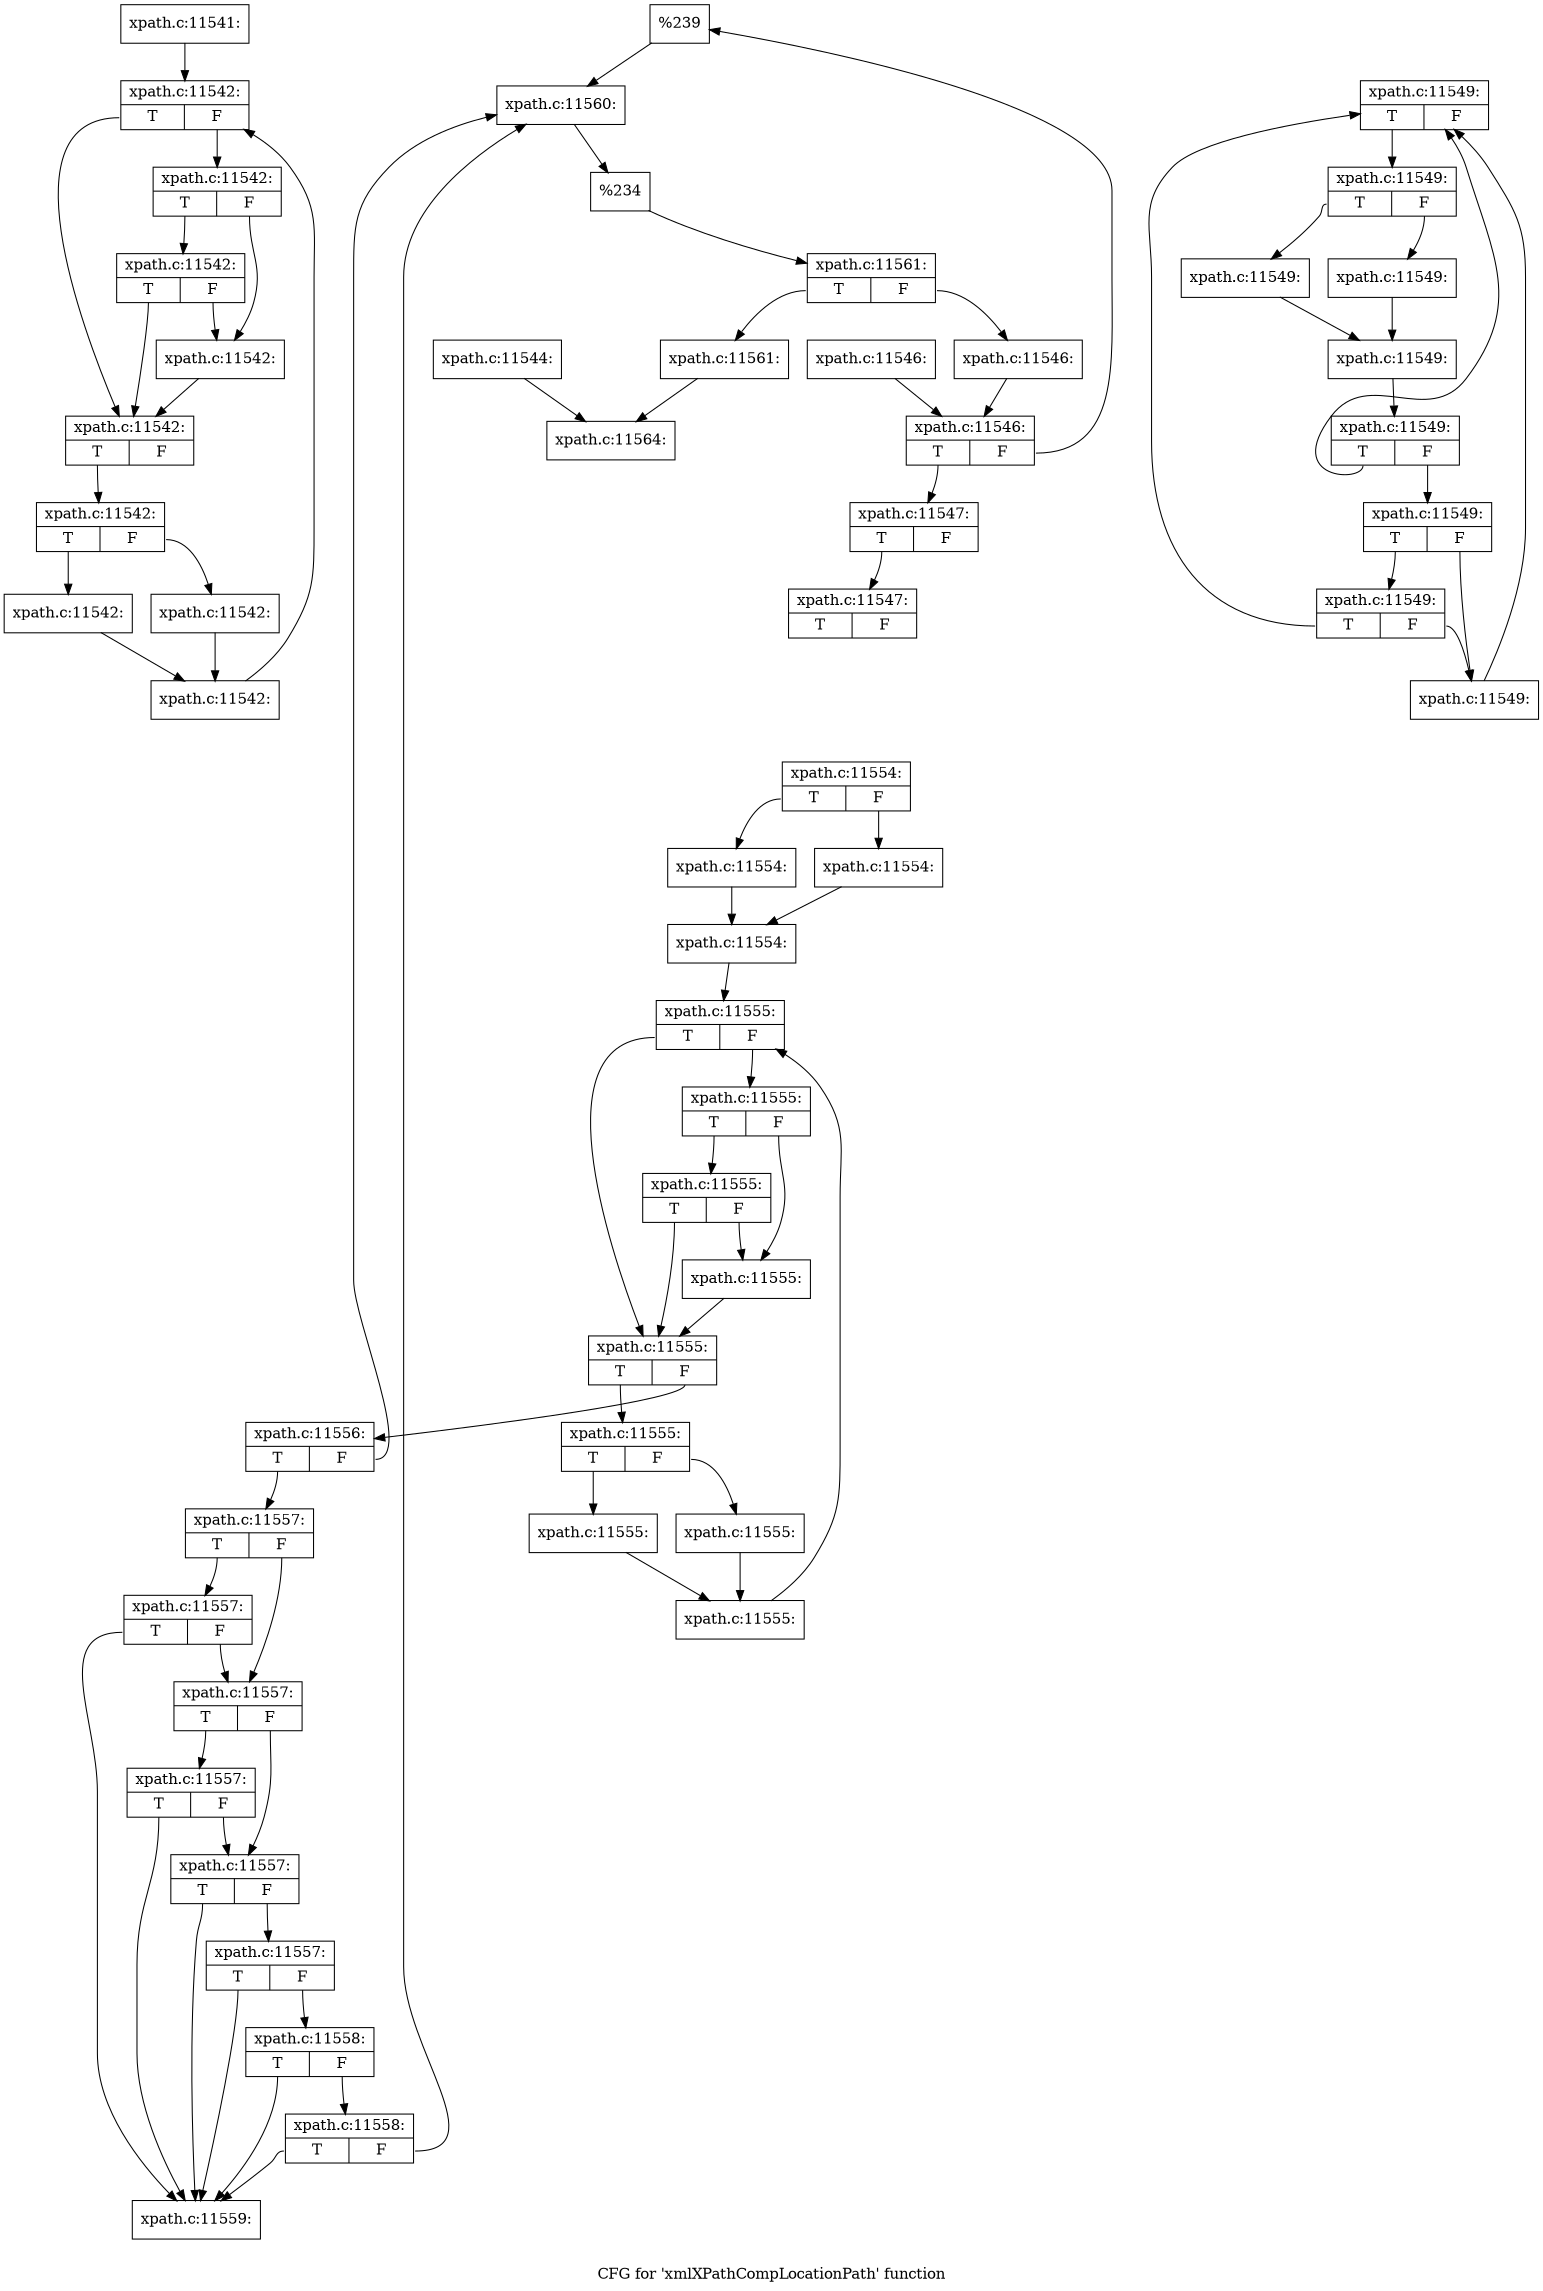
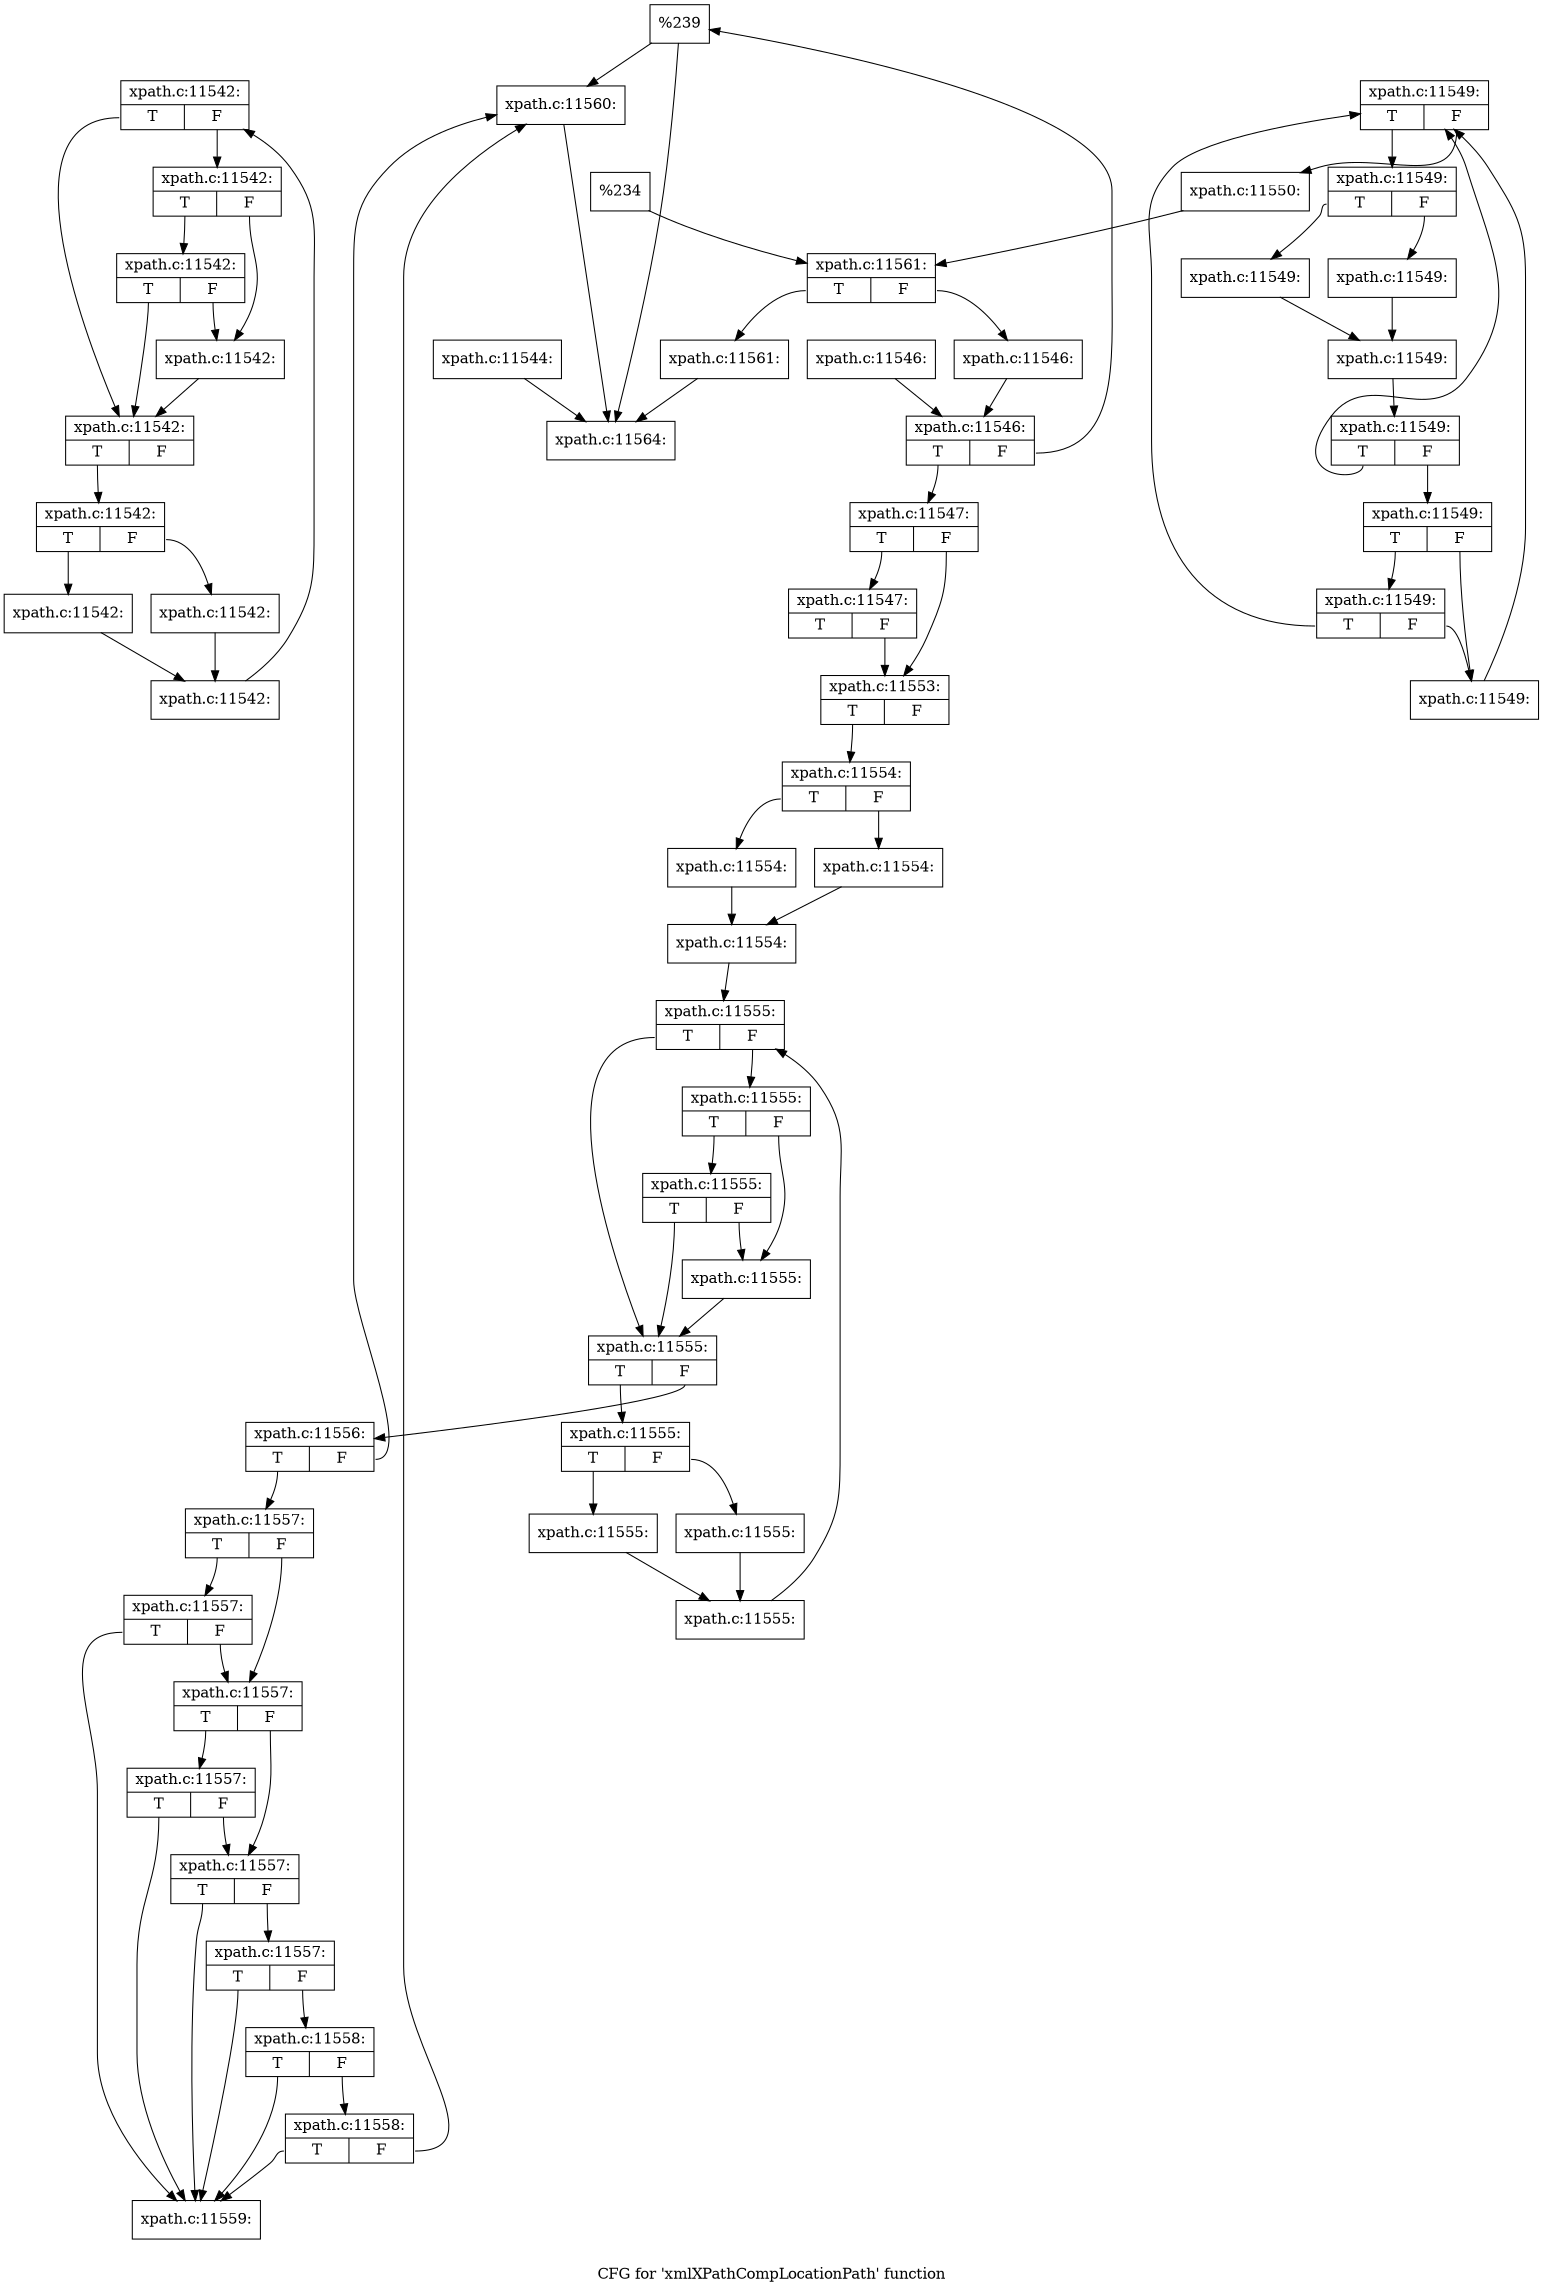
  digraph {
    label="CFG for 'xmlXPathCompLocationPath' function"
    node [shape=record]
    edge [tailport=s0]
-   n1 [label="{xpath.c:11541:}"]
    n2 [label="{xpath.c:11542:|{<s0>T|<s1>F}}"]
    n3 [label="{xpath.c:11542:|{<s0>T|<s1>F}}"]
    n4 [label="{xpath.c:11542:|{<s0>T|<s1>F}}"]
    n5 [label="{xpath.c:11542:|{<s0>T|<s1>F}}"]
    n6 [label="{xpath.c:11542:|{<s0>T|<s1>F}}"]
    n7 [label="{xpath.c:11542:}"]
    n8 [label="{xpath.c:11542:}"]
    n9 [label="{xpath.c:11542:}"]
    n10 [label="{xpath.c:11542:}"]
    n11 [label="{xpath.c:11544:}"]
    n12 [label="{xpath.c:11564:}"]
    n13 [label="{xpath.c:11546:}"]
    n14 [label="{xpath.c:11546:|{<s0>T|<s1>F}}"]
    n15 [label="{xpath.c:11547:|{<s0>T|<s1>F}}"]
    n16 [label="{%239}"]
    n17 [label="{xpath.c:11547:|{<s0>T|<s1>F}}"]
+   n18 [label="{xpath.c:11553:|{<s0>T|<s1>F}}"]
    n19 [label="{xpath.c:11560:}"]
    n20 [label="{xpath.c:11554:|{<s0>T|<s1>F}}"]
    n21 [label="{xpath.c:11554:}"]
    n22 [label="{xpath.c:11554:}"]
    n23 [label="{%234}"]
    n24 [label="{xpath.c:11561:|{<s0>T|<s1>F}}"]
    n25 [label="{xpath.c:11549:|{<s0>T|<s1>F}}"]
    n26 [label="{xpath.c:11549:|{<s0>T|<s1>F}}"]
    n27 [label="{xpath.c:11549:|{<s0>T|<s1>F}}"]
    n28 [label="{xpath.c:11549:|{<s0>T|<s1>F}}"]
+   n29 [label="{xpath.c:11550:}"]
    n30 [label="{xpath.c:11549:|{<s0>T|<s1>F}}"]
    n31 [label="{xpath.c:11549:}"]
    n32 [label="{xpath.c:11549:}"]
    n33 [label="{xpath.c:11549:}"]
    n34 [label="{xpath.c:11549:}"]
    n35 [label="{xpath.c:11561:}"]
    n36 [label="{xpath.c:11546:}"]
    n37 [label="{xpath.c:11554:}"]
    n38 [label="{xpath.c:11555:|{<s0>T|<s1>F}}"]
    n39 [label="{xpath.c:11555:|{<s0>T|<s1>F}}"]
    n40 [label="{xpath.c:11555:|{<s0>T|<s1>F}}"]
    n41 [label="{xpath.c:11555:|{<s0>T|<s1>F}}"]
    n42 [label="{xpath.c:11556:|{<s0>T|<s1>F}}"]
    n43 [label="{xpath.c:11555:|{<s0>T|<s1>F}}"]
    n44 [label="{xpath.c:11555:}"]
    n45 [label="{xpath.c:11555:}"]
    n46 [label="{xpath.c:11555:}"]
    n47 [label="{xpath.c:11557:|{<s0>T|<s1>F}}"]
    n48 [label="{xpath.c:11555:}"]
    n49 [label="{xpath.c:11557:|{<s0>T|<s1>F}}"]
    n50 [label="{xpath.c:11557:|{<s0>T|<s1>F}}"]
    n51 [label="{xpath.c:11559:}"]
    n52 [label="{xpath.c:11557:|{<s0>T|<s1>F}}"]
    n53 [label="{xpath.c:11557:|{<s0>T|<s1>F}}"]
    n54 [label="{xpath.c:11557:|{<s0>T|<s1>F}}"]
    n55 [label="{xpath.c:11558:|{<s0>T|<s1>F}}"]
    n56 [label="{xpath.c:11558:|{<s0>T|<s1>F}}"]
-   n1 -> n2
    n2 -> n3
    n2 -> n4 [tailport=s1]
    n3 -> n5
    n4 -> n6
    n4 -> n7 [tailport=s1]
    n5 -> n8
    n5 -> n9 [tailport=s1]
    n6 -> n3
    n6 -> n7 [tailport=s1]
    n7 -> n3
    n8 -> n10
    n9 -> n10
    n10 -> n2
    n11 -> n12
    n13 -> n14
    n14 -> n15
    n14 -> n16 [tailport=s1]
    n15 -> n17
+   n15 -> n18 [tailport=s1]
+   n16 -> n12
    n16 -> n19
-   n19 -> n23
+   n17 -> n18 [tailport=s1]
+   n18 -> n20
+   n19 -> n12
    n20 -> n21
    n20 -> n22 [tailport=s1]
    n21 -> n37
    n22 -> n37
    n23 -> n24
    n24 -> n35
    n24 -> n36 [tailport=s1]
    n25 -> n26
    n25 -> n27 [tailport=s1]
    n26 -> n28
+   n26 -> n29 [tailport=s1]
    n27 -> n30
    n27 -> n31 [tailport=s1]
    n28 -> n32
    n28 -> n33 [tailport=s1]
+   n29 -> n24
    n30 -> n26
    n30 -> n31 [tailport=s1]
    n31 -> n26
    n32 -> n34
    n33 -> n34
    n34 -> n25
    n35 -> n12
    n36 -> n14
    n37 -> n38
    n38 -> n39
    n38 -> n40 [tailport=s1]
    n39 -> n41
    n39 -> n42 [tailport=s1]
    n40 -> n43
    n40 -> n44 [tailport=s1]
    n41 -> n45
    n41 -> n46 [tailport=s1]
    n42 -> n19 [tailport=s1]
    n42 -> n47
    n43 -> n39
    n43 -> n44 [tailport=s1]
    n44 -> n39
    n45 -> n48
    n46 -> n48
    n47 -> n49
    n47 -> n50 [tailport=s1]
    n48 -> n38
    n49 -> n50 [tailport=s1]
    n49 -> n51
    n50 -> n52
    n50 -> n53 [tailport=s1]
    n52 -> n51
    n52 -> n53 [tailport=s1]
    n53 -> n51
    n53 -> n54 [tailport=s1]
    n54 -> n51
    n54 -> n55 [tailport=s1]
    n55 -> n51
    n55 -> n56 [tailport=s1]
    n56 -> n19 [tailport=s1]
    n56 -> n51
  }
